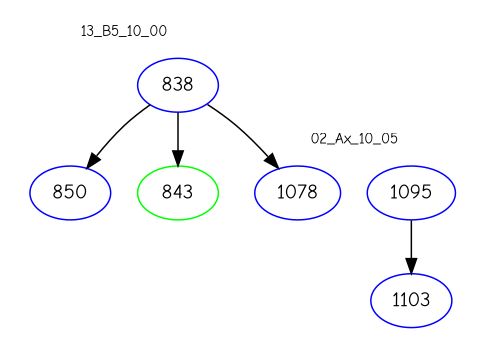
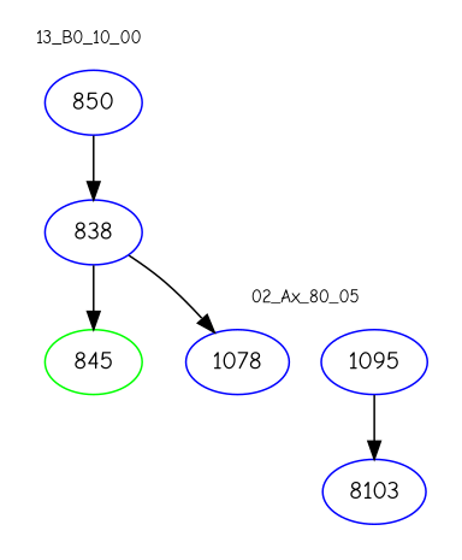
  digraph {
    fontname="Comic Neue"
    node [color=blue fontname="Comic Neue"]
    edge [color=black fontname="Comic Neue"]
    n1 [label=1095]
    n2 [label=1078]
-   n3 [label=1103]
+   n3 [label=8103]
    n4 [label=838]
    n5 [label=850]
-   n6 [color=green label=843]
+   n6 [color=green label=845]
    subgraph cluster_1 {
      color=white
      fontsize=10
-     label="02_Ax_10_05"
+     label="02_Ax_80_05"
      n1
      n2
      n3
    }
    subgraph cluster_2 {
      color=white
      fontsize=10
-     label="13_B5_10_00"
+     label="13_B0_10_00"
      n4
      n5
      n6
    }
    n1 -> n3
    n4 -> n2
-   n4 -> n5
+   n5 -> n4
    n4 -> n6
  }
